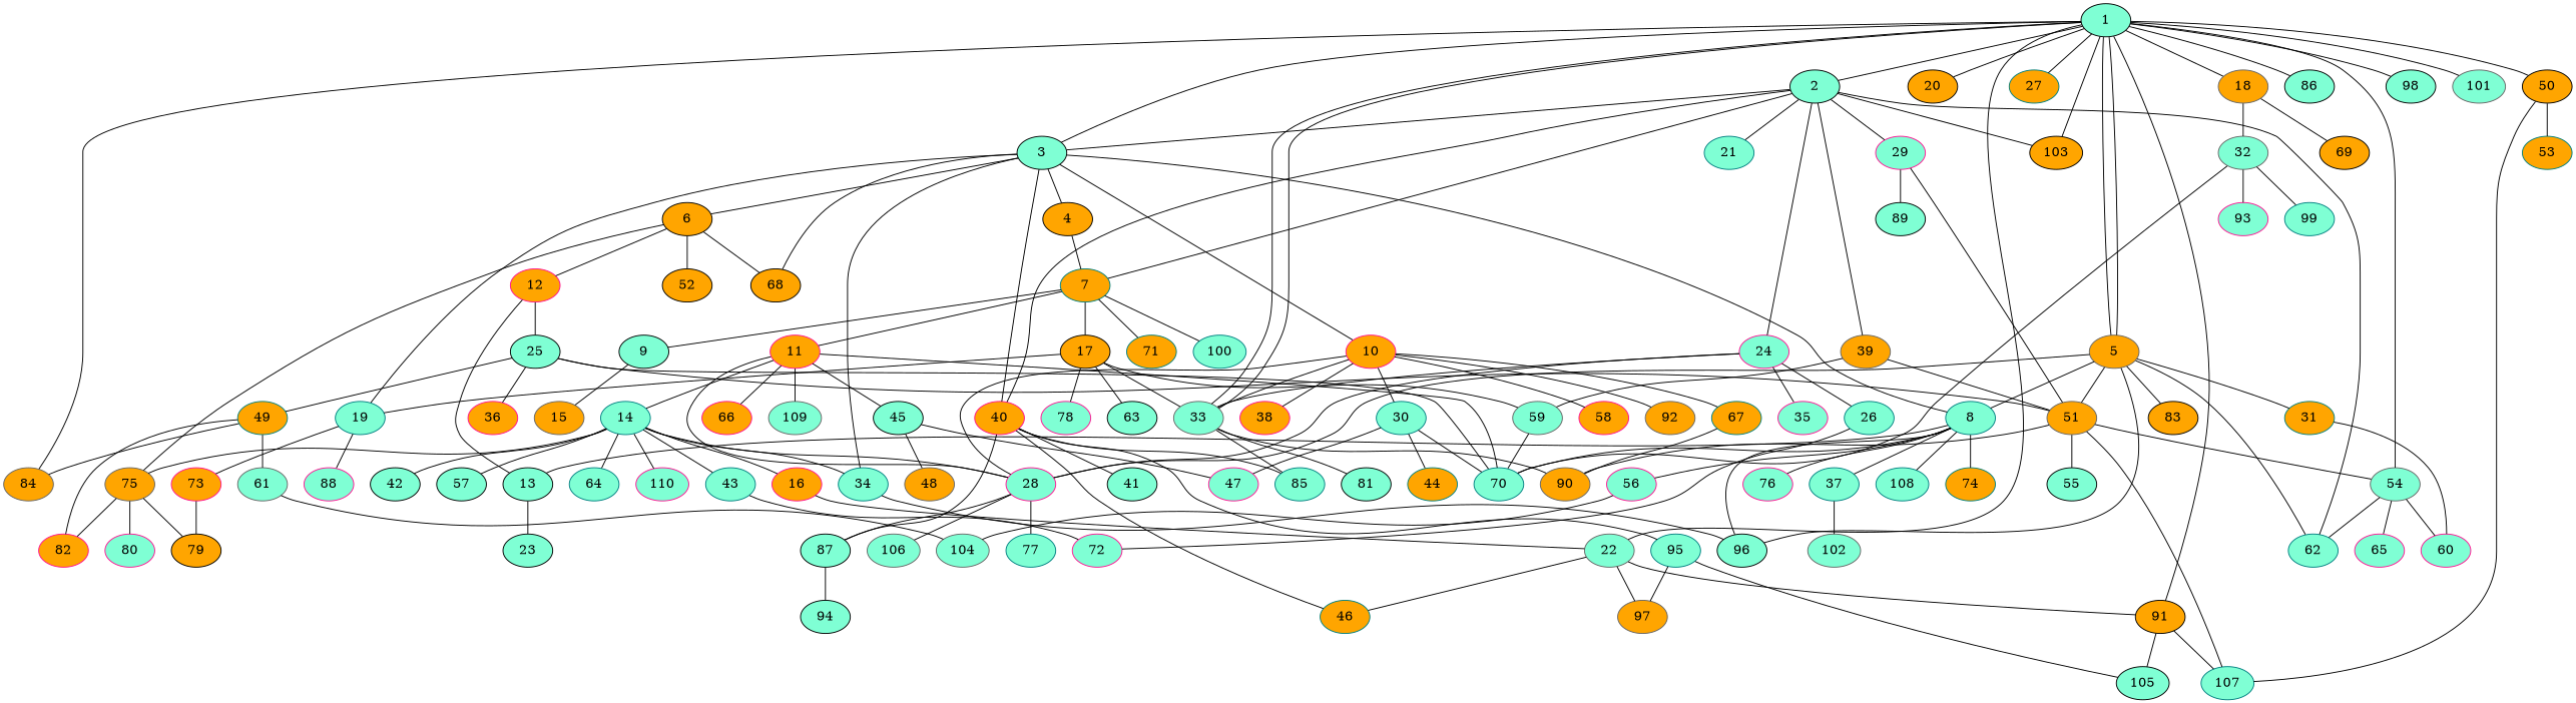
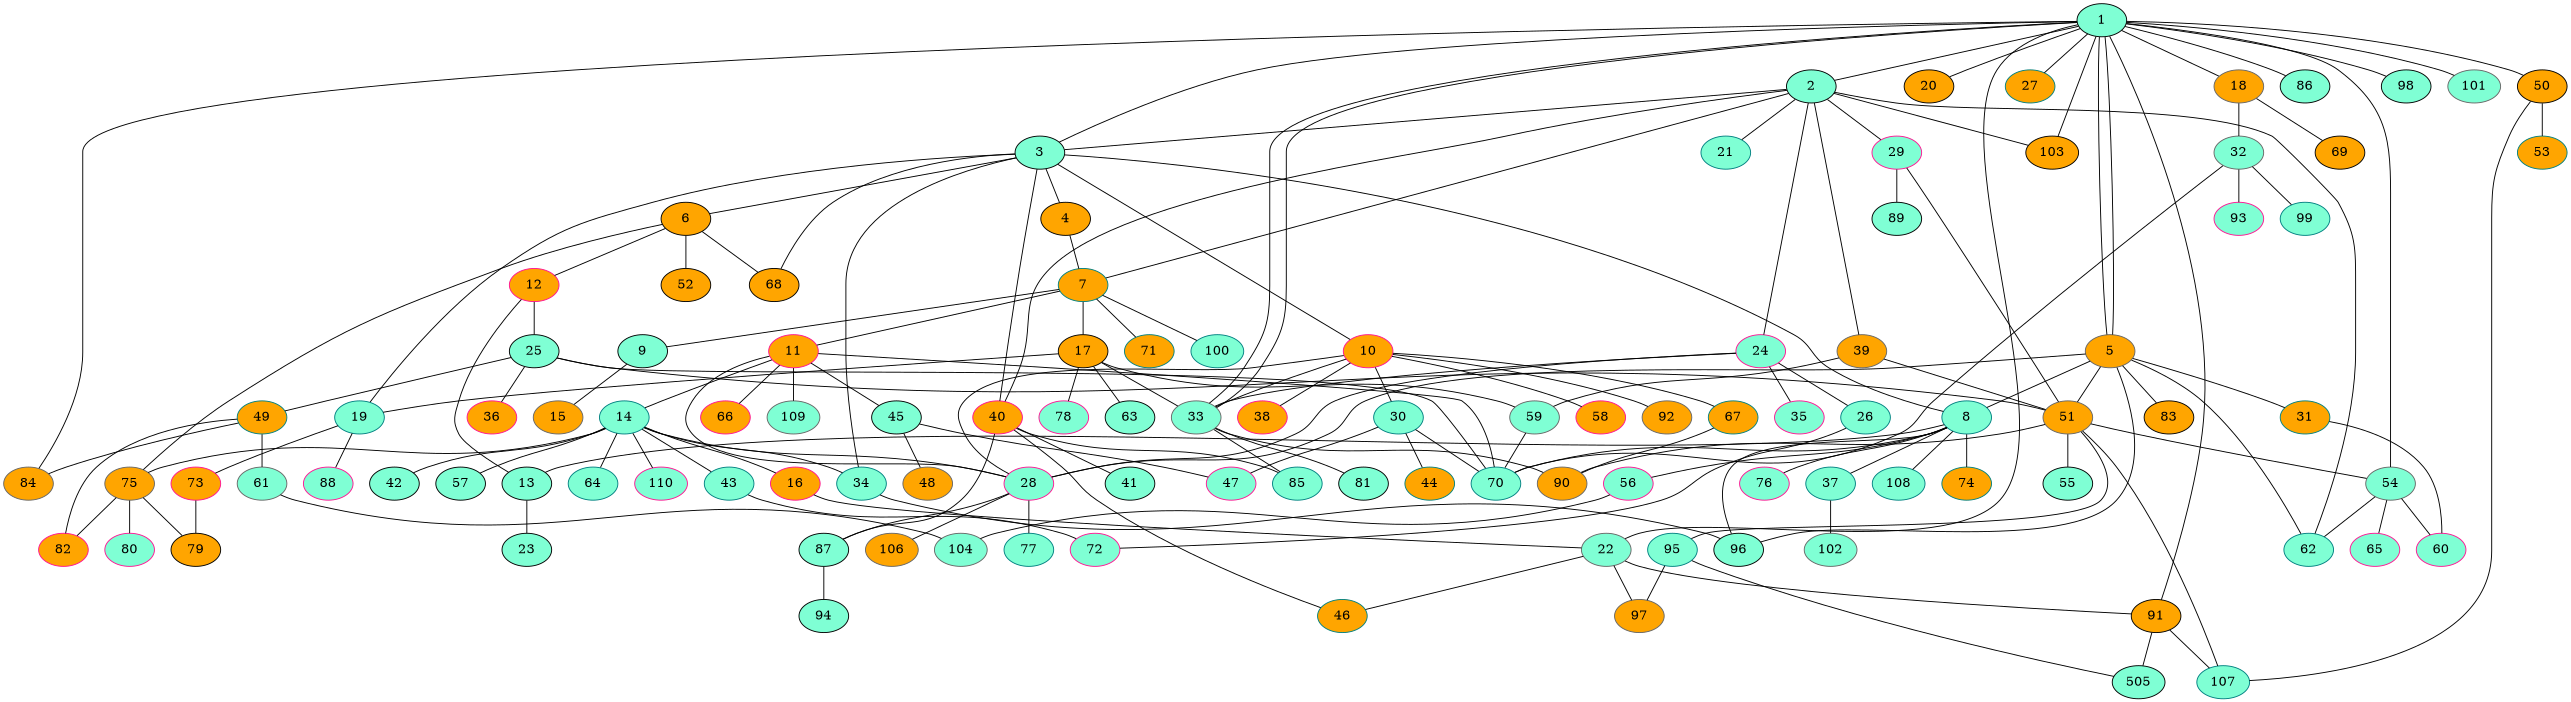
  graph {
    node [color=black fillcolor=aquamarine style=filled]
    1
    2
    3
    5 [color=gray40 fillcolor=orange]
    18 [color=gray40 fillcolor=orange]
    20 [fillcolor=orange]
    22 [color=gray40]
    27 [color=teal fillcolor=orange]
    33 [color=gray40]
    50 [fillcolor=orange]
    54 [color=gray40]
    84 [color=gray40 fillcolor=orange]
    86
    91 [fillcolor=orange]
    98
    101 [color=gray40]
    103 [fillcolor=orange]
    7 [color=teal fillcolor=orange]
    21 [color=teal]
    24 [color=deeppink]
    29 [color=deeppink]
    39 [color=gray40 fillcolor=orange]
    40 [color=deeppink fillcolor=orange]
    62 [color=teal]
    4 [fillcolor=orange]
    6 [fillcolor=orange]
    8 [color=teal]
    10 [color=deeppink fillcolor=orange]
    19 [color=teal]
    34 [color=teal]
    68 [fillcolor=orange]
    28 [color=deeppink]
    31 [color=teal fillcolor=orange]
    51 [color=gray40 fillcolor=orange]
    83 [fillcolor=orange]
    96
    32 [color=gray40]
    69 [fillcolor=orange]
    46 [color=teal fillcolor=orange]
    97 [color=gray40 fillcolor=orange]
    81
    85 [color=teal]
    90 [color=gray40 fillcolor=orange]
    53 [color=teal fillcolor=orange]
    107 [color=teal]
    60 [color=deeppink]
    65 [color=deeppink]
-   105
+   105 [label=505]
    9
    11 [color=deeppink fillcolor=orange]
    17 [fillcolor=orange]
    71 [color=teal fillcolor=orange]
    100 [color=teal]
    26 [color=teal]
    35 [color=deeppink]
    89
    59 [color=gray40]
    87
    41
    95 [color=teal]
    12 [color=deeppink fillcolor=orange]
    52 [fillcolor=orange]
    75 [color=gray40 fillcolor=orange]
    13
    37 [color=teal]
    56 [color=deeppink]
    70 [color=teal]
    74 [color=teal fillcolor=orange]
    76 [color=deeppink]
    108 [color=teal]
    30 [color=teal]
    38 [color=deeppink fillcolor=orange]
    58 [color=deeppink fillcolor=orange]
    67 [color=teal fillcolor=orange]
    92 [color=gray40 fillcolor=orange]
    73 [color=deeppink fillcolor=orange]
    88 [color=deeppink]
    77 [color=teal]
-   106 [color=gray40]
+   106 [color=gray40 fillcolor=orange]
    55
    25
    82 [color=deeppink fillcolor=orange]
    79 [fillcolor=orange]
    80 [color=deeppink]
    15 [color=gray40 fillcolor=orange]
    14 [color=teal]
    45
    66 [color=deeppink fillcolor=orange]
    109 [color=gray40]
    63
    78 [color=deeppink]
    23
    102 [color=gray40]
    104 [color=gray40]
    44 [color=teal fillcolor=orange]
    47 [color=deeppink]
    16 [color=deeppink fillcolor=orange]
    42
    43 [color=teal]
    57
    64 [color=teal]
    110 [color=deeppink]
    48 [color=gray40 fillcolor=orange]
    36 [color=deeppink fillcolor=orange]
    49 [color=teal fillcolor=orange]
    72 [color=deeppink]
    93 [color=deeppink]
    99 [color=teal]
    61 [color=gray40]
    94
    1 -- 2
    1 -- 3
    1 -- 5
    1 -- 5
    1 -- 18
    1 -- 20
    1 -- 22
    1 -- 27
    1 -- 33
    1 -- 33
    1 -- 50
    1 -- 54
    1 -- 84
    1 -- 86
    1 -- 91
    1 -- 98
    1 -- 101
    1 -- 103
    2 -- 3
    2 -- 103
    2 -- 7
    2 -- 21
    2 -- 24
    2 -- 29
    2 -- 39
    2 -- 40
    2 -- 62
    3 -- 40
    3 -- 4
    3 -- 6
    3 -- 8
    3 -- 10
    3 -- 19
    3 -- 34
    3 -- 68
    5 -- 62
    5 -- 8
    5 -- 28
    5 -- 31
    5 -- 51
    5 -- 83
    5 -- 96
    18 -- 32
    18 -- 69
    22 -- 91
    22 -- 46
    22 -- 97
    33 -- 81
    33 -- 85
    33 -- 90
    50 -- 53
    50 -- 107
    54 -- 62
    54 -- 60
    54 -- 65
    91 -- 107
    91 -- 105
    7 -- 9
    7 -- 11
    7 -- 17
    7 -- 71
    7 -- 100
    24 -- 33
    24 -- 28
    24 -- 26
    24 -- 35
    29 -- 51
    29 -- 89
    39 -- 51
    39 -- 59
    40 -- 46
    40 -- 85
    40 -- 87
    40 -- 41
-   40 -- 95
+   51 -- 95
    4 -- 7
    6 -- 68
    6 -- 12
    6 -- 52
    6 -- 75
    8 -- 96
    8 -- 13
    8 -- 37
    8 -- 56
    8 -- 70
    8 -- 74
    8 -- 76
    8 -- 108
    10 -- 33
    10 -- 28
    10 -- 30
    10 -- 38
    10 -- 58
    10 -- 67
    10 -- 92
    19 -- 73
    19 -- 88
    34 -- 96
    28 -- 87
    28 -- 77
    28 -- 106
    31 -- 60
    51 -- 54
    51 -- 90
    51 -- 107
    51 -- 55
    32 -- 70
    32 -- 93
    32 -- 99
    9 -- 15
    11 -- 28
    11 -- 70
    11 -- 14
    11 -- 45
    11 -- 66
    11 -- 109
    17 -- 33
    17 -- 19
    17 -- 59
    17 -- 63
    17 -- 78
    26 -- 72
    59 -- 70
    87 -- 94
    95 -- 97
    95 -- 105
    12 -- 13
    12 -- 25
    75 -- 82
    75 -- 79
    75 -- 80
    13 -- 23
    37 -- 102
    56 -- 104
    30 -- 70
    30 -- 44
    30 -- 47
    67 -- 90
    73 -- 79
    25 -- 51
    25 -- 70
    25 -- 36
    25 -- 49
    14 -- 34
    14 -- 28
    14 -- 75
    14 -- 16
    14 -- 42
    14 -- 43
    14 -- 57
    14 -- 64
    14 -- 110
    45 -- 47
    45 -- 48
    16 -- 22
    43 -- 72
    49 -- 84
    49 -- 82
    49 -- 61
    61 -- 104
  }
